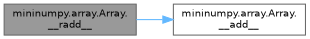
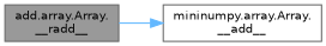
  digraph {
    rankdir=LR
    node [fontname=Helvetica fontsize=10 shape=box style=filled]
-   n1 [color=gray40 fillcolor=grey60 fontcolor=black height=0.2 label="mininumpy.array.Array.\l__radd__" width=0.4]
+   n1 [color=gray40 fillcolor=grey60 fontcolor=black height=0.2 label="add.array.Array.\l__radd__" width=0.4]
    n2 [color=grey40 fillcolor=white height=0.2 label="mininumpy.array.Array.\l__add__" width=0.4]
    n1 -> n2 [color=steelblue1 fontname=Helvetica fontsize=10 labelfontname=Helvetica labelfontsize=10 style=solid]
  }
